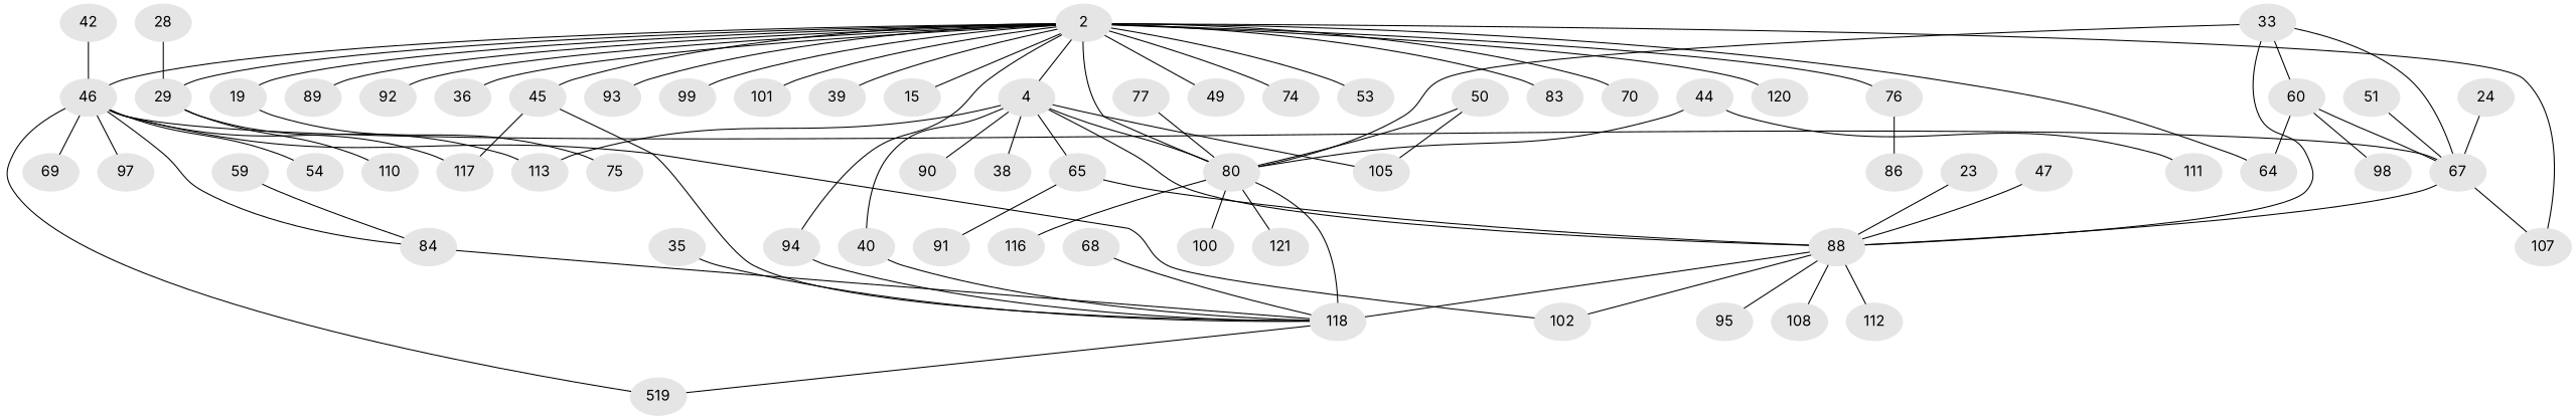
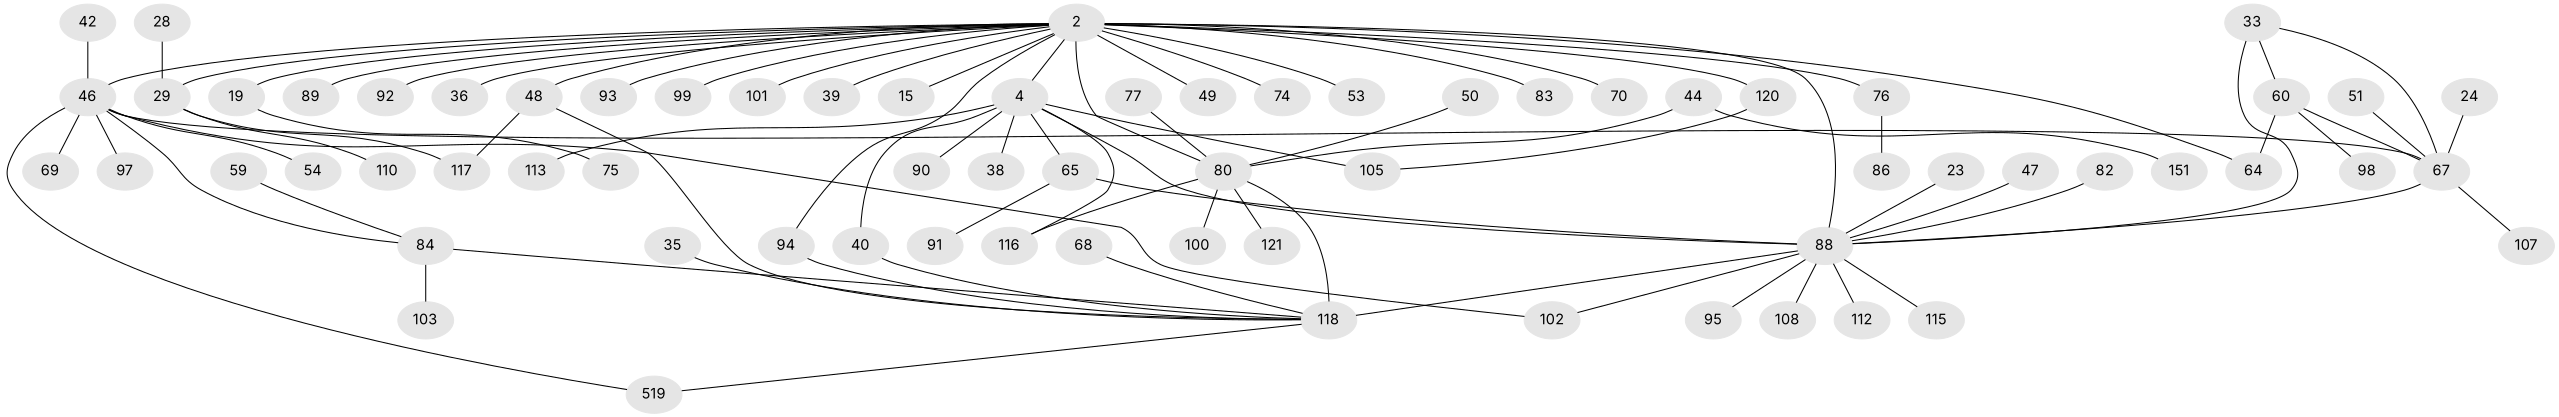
  graph {
    fontname=Inter
    node [color=gray90 fontname=Inter style=filled]
    edge [fontname=Inter]
    2 [super="+1"]
    4
    15
    19
    29 [super="+5"]
    36
    39
    46 [super="+11+30"]
-   48 [label=45]
+   48
    49
    53
    n12 [label=83]
    64
    70
    74 [super="+66"]
    76 [super="+61"]
    80 [super="+34+3"]
    88 [super="+57+41+85+62+31+58"]
    89
    92
    93
    94
    99 [super="+45"]
    101
    120
    38
    40
    65 [super="+6"]
    90
    105 [super="+8"]
    113 [super="+27+83"]
    n32 [label=75]
    110
    117 [super="+71+104"]
    84 [super="+72"]
    67 [super="+17+12"]
    54
    69
    97
    102 [super="+32+21"]
    n41 [label=519 super="+25"]
    118 [super="+56+87+14"]
    86
    100
    116
    121
+   103
    95
    108
    112
+   115
    91
    23
    107
    24
    28 [super="+22"]
    33
    60
    98
    35 [super="+26"]
    42
    44
-   111 [super="+75"]
+   111 [super="+75" label=151]
    47
    50
    51
    59
    68
    77
+   82 [super="+43"]
    2 -- 4
    2 -- 15
    2 -- 19 [weight=2]
    2 -- 29 [weight=2]
    2 -- 36
    2 -- 39
    2 -- 46 [weight=2]
    2 -- 48 [weight=2]
    2 -- 49
    2 -- 53
    2 -- n12
    2 -- 64
    2 -- 70
    2 -- 74
    2 -- 76
    2 -- 80 [weight=3]
-   2 -- 107 [weight=5]
+   2 -- 88 [weight=5]
    2 -- 89
    2 -- 92
    2 -- 93 [weight=2]
    2 -- 94
    2 -- 99
    2 -- 101 [weight=2]
    2 -- 120
-   4 -- 80 [weight=3]
+   4 -- 116 [weight=3]
    4 -- 88 [weight=2]
    4 -- 38
    4 -- 40
    4 -- 65 [weight=2]
    4 -- 90
    4 -- 105 [weight=2]
    4 -- 113
    19 -- n32
    29 -- 110
    29 -- 117
-   46 -- 113
    46 -- 84
    46 -- 67
    46 -- 54
    46 -- 69
    46 -- 97
    46 -- 102
    46 -- n41
    48 -- 117
    48 -- 118
    76 -- 86
    80 -- 118 [weight=4]
    80 -- 100
    80 -- 116
    80 -- 121
    88 -- 102
    88 -- 118 [weight=5]
    88 -- 95
    88 -- 108
    88 -- 112
+   88 -- 115
    94 -- 118
    40 -- 118
    65 -- 88
    65 -- 91
    84 -- 118 [weight=2]
+   84 -- 103
    67 -- 88
    67 -- 107
    118 -- n41
    23 -- 88
    24 -- 67
    28 -- 29
-   33 -- 80
    33 -- 88
    33 -- 67
    33 -- 60
    60 -- 64
    60 -- 67 [weight=2]
    60 -- 98
    35 -- 118
    42 -- 46
    44 -- 80
    44 -- 111
    47 -- 88
    50 -- 80
-   50 -- 105
+   120 -- 105
    51 -- 67
    59 -- 84
    68 -- 118
    77 -- 80
+   82 -- 88
  }
